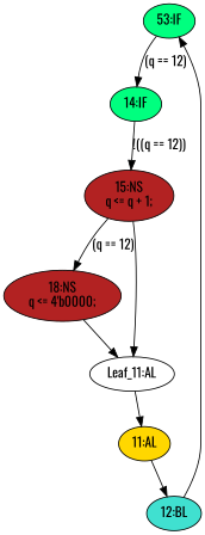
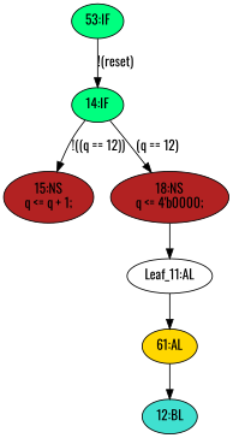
  strict digraph {
    fontname=Oswald
    node [fillcolor=springgreen fontname=Oswald statements="[]" style=filled typ=IfStatement]
    edge [cond="[]" fontname=Oswald lineno=None]
    n1 [ast="<pyverilog.vparser.ast.IfStatement object at 0x7f99743b71d0>" label="53:IF"]
    n2 [ast="<pyverilog.vparser.ast.IfStatement object at 0x7f99743a3210>" label="14:IF"]
    n3 [ast="<pyverilog.vparser.ast.NonblockingSubstitution object at 0x7f997434ebd0>" fillcolor=firebrick label="15:NS\nq <= q + 1;" statements="[<pyverilog.vparser.ast.NonblockingSubstitution object at 0x7f997434ebd0>]" typ=NonblockingSubstitution]
    n4 [ast="<pyverilog.vparser.ast.NonblockingSubstitution object at 0x7f99743a3610>" fillcolor=firebrick label="18:NS\nq <= 4'b0000;" statements="[<pyverilog.vparser.ast.NonblockingSubstitution object at 0x7f99743a3610>]" typ=NonblockingSubstitution]
    n5 [def_var="['q']" label="Leaf_11:AL" fillcolor="" statements="" style="" typ=""]
-   n6 [ast="<pyverilog.vparser.ast.Always object at 0x7f9974675f10>" clk_sens=True fillcolor=gold label="11:AL" sens="['clk']" typ=Always use_var="['q', 'reset']"]
+   n6 [ast="<pyverilog.vparser.ast.Always object at 0x7f9974675f10>" clk_sens=True fillcolor=gold label="61:AL" sens="['clk']" typ=Always use_var="['q', 'reset']"]
    n7 [ast="<pyverilog.vparser.ast.Block object at 0x7f9974675690>" fillcolor=turquoise label="12:BL" typ=Block]
-   n1 -> n2 [cond="['reset']" label="(q == 12)" lineno=13]
+   n1 -> n2 [cond="['reset']" label="!(reset)" lineno=13]
    n2 -> n3 [cond="['q']" label="!((q == 12))" lineno=14]
-   n3 -> n4 [cond="['q']" label="(q == 12)" lineno=14]
-   n3 -> n5
+   n2 -> n4 [cond="['q']" label="(q == 12)" lineno=14]
    n4 -> n5
    n5 -> n6 [cond="" lineno=""]
    n6 -> n7
-   n7 -> n1
  }
